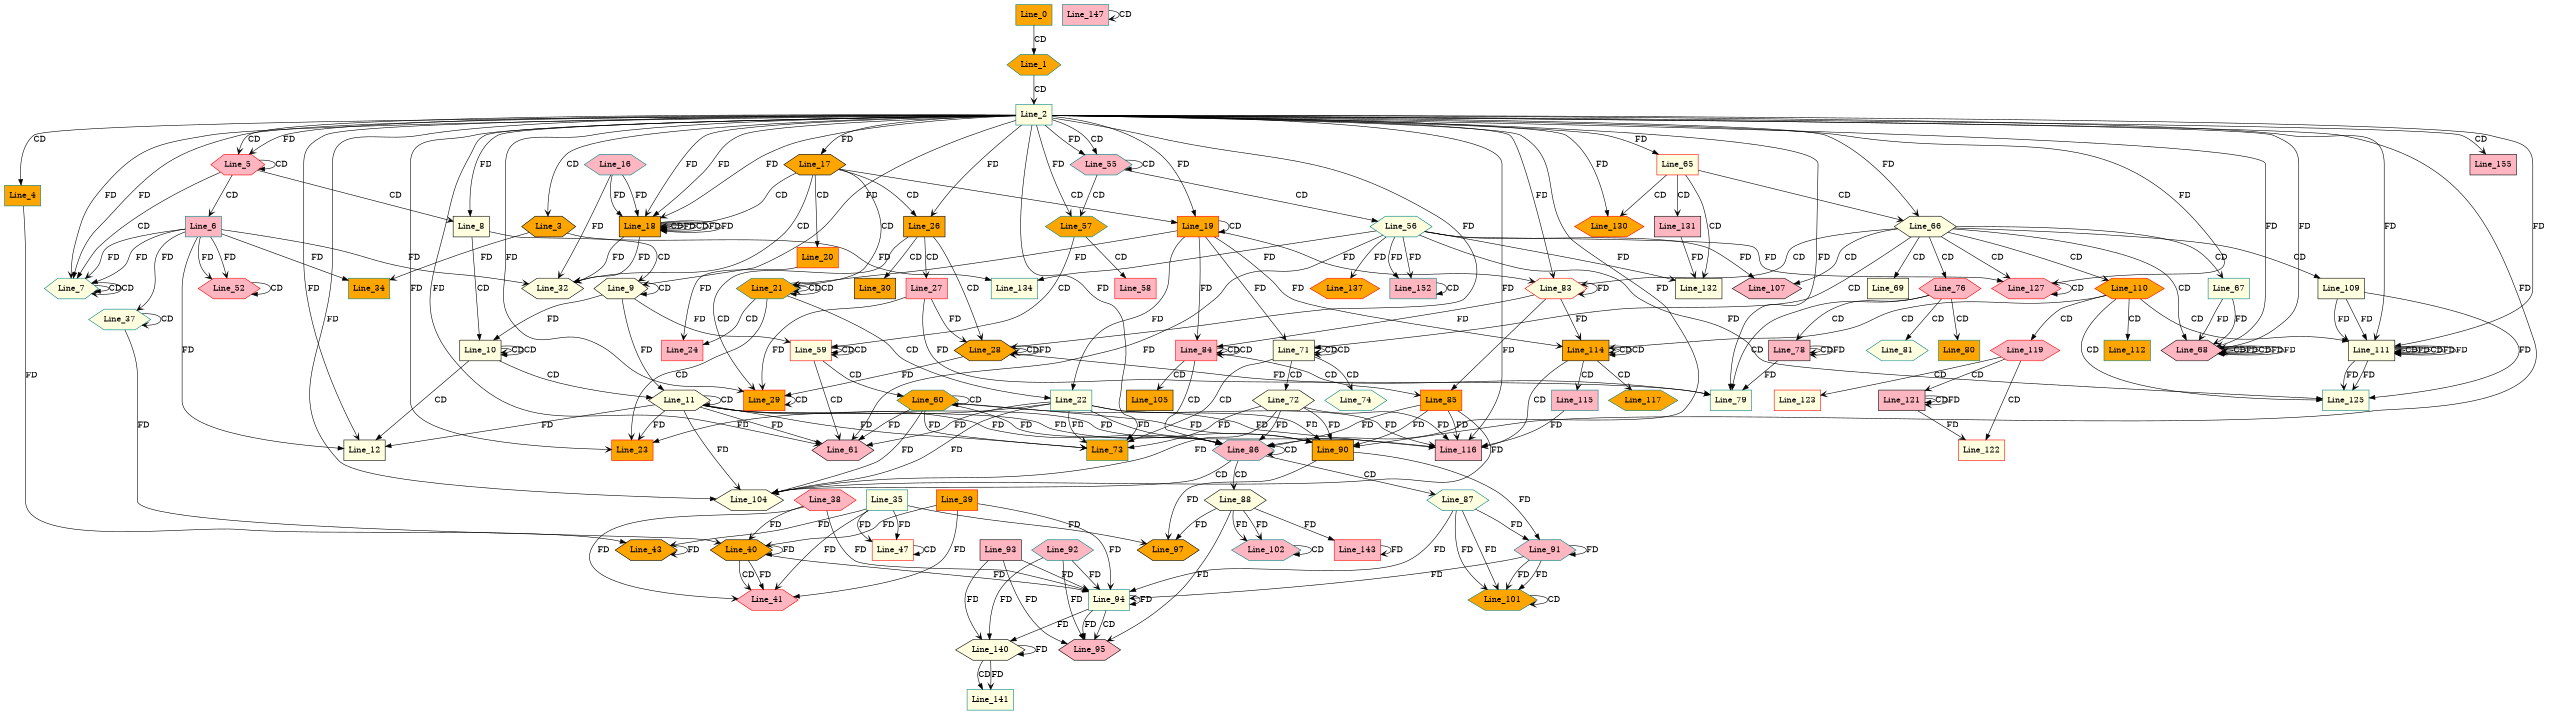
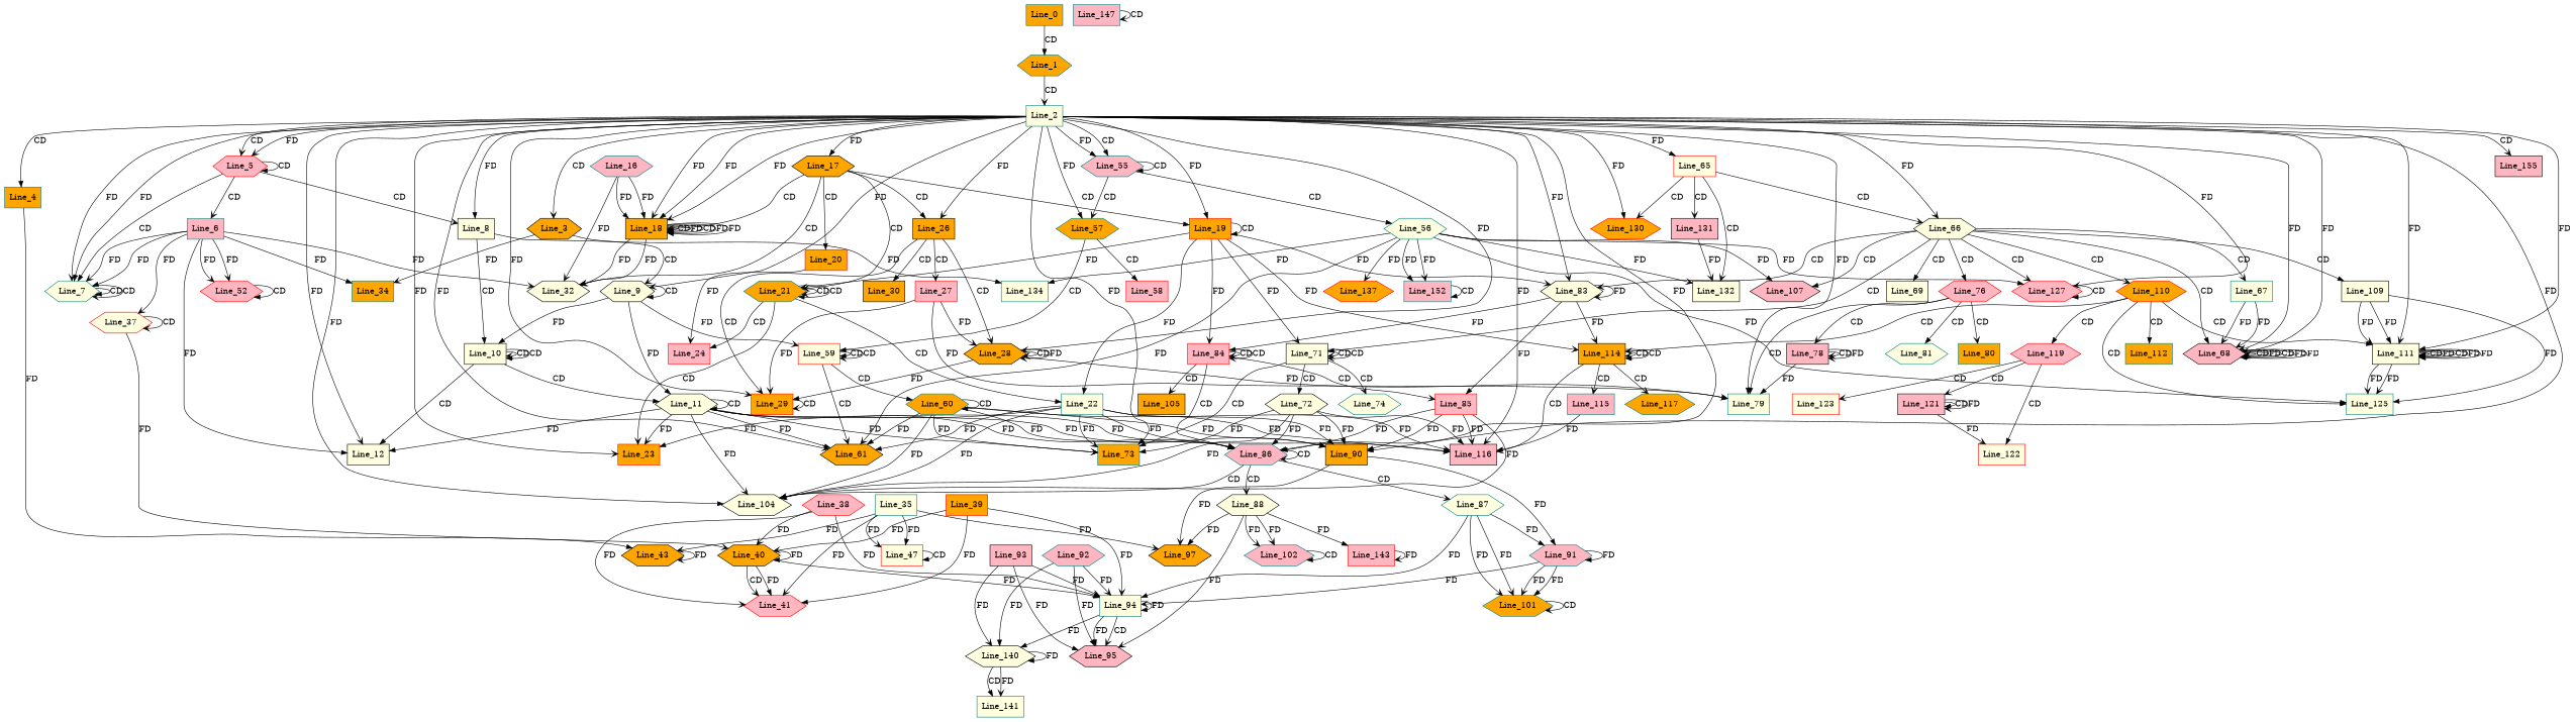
  digraph {
    node [color=black fillcolor=lightyellow shape=box style=filled]
    edge [arrowhead=vee]
    Line_0 [color=teal fillcolor=orange]
    Line_1 [color=teal fillcolor=orange shape=hexagon]
    Line_2 [color=teal]
    Line_3 [fillcolor=orange shape=hexagon]
    Line_4 [color=teal fillcolor=orange]
    Line_5 [color=red fillcolor=lightpink shape=hexagon]
    Line_7 [color=teal shape=hexagon]
    Line_8
    Line_9 [shape=hexagon]
    Line_12
    Line_17 [fillcolor=orange shape=hexagon]
    Line_18 [fillcolor=orange]
    Line_19 [color=red fillcolor=orange]
    Line_23 [color=red fillcolor=orange]
    Line_26 [fillcolor=orange]
    Line_28 [fillcolor=orange shape=hexagon]
    Line_29 [color=red fillcolor=orange]
    Line_55 [color=teal fillcolor=lightpink shape=hexagon]
    Line_57 [color=teal fillcolor=orange shape=hexagon]
-   Line_61 [fillcolor=lightpink shape=hexagon]
+   Line_61 [fillcolor=orange shape=hexagon]
    Line_65 [color=red]
    Line_66 [shape=hexagon]
    Line_68 [fillcolor=lightpink shape=hexagon]
    Line_73 [color=teal fillcolor=orange]
    Line_79 [color=teal]
-   Line_83 [color=red shape=hexagon]
+   Line_83 [shape=hexagon]
    Line_86 [color=teal fillcolor=lightpink shape=hexagon]
    Line_90 [fillcolor=orange]
    Line_104 [shape=hexagon]
    Line_111
    Line_116 [fillcolor=lightpink]
    Line_127 [color=red fillcolor=lightpink shape=hexagon]
    Line_130 [color=red fillcolor=orange shape=hexagon]
    Line_155 [fillcolor=lightpink]
    Line_34 [color=teal fillcolor=orange]
    Line_134 [color=teal]
    Line_43 [fillcolor=orange shape=hexagon]
    Line_6 [color=teal fillcolor=lightpink]
    Line_10
    Line_11 [shape=hexagon]
    Line_59 [color=red]
    Line_32 [shape=hexagon]
    Line_20 [color=red fillcolor=orange]
    Line_21 [color=teal fillcolor=orange shape=hexagon]
    Line_22 [color=teal]
    Line_71
    Line_84 [color=red fillcolor=lightpink]
    Line_114 [fillcolor=orange]
    Line_27 [color=red fillcolor=lightpink]
    Line_30 [fillcolor=orange]
    Line_56 [color=teal shape=hexagon]
    Line_58 [color=red fillcolor=lightpink]
    Line_132
    Line_131 [fillcolor=lightpink]
    Line_107 [fillcolor=lightpink shape=hexagon]
    Line_67 [color=teal]
    Line_69
    Line_76 [color=red fillcolor=lightpink shape=hexagon]
    Line_109
    Line_110 [color=red fillcolor=orange shape=hexagon]
-   Line_85 [color=red fillcolor=orange]
+   Line_85 [color=red fillcolor=lightpink]
    Line_87 [color=teal shape=hexagon]
    Line_88 [shape=hexagon]
    Line_97 [fillcolor=orange shape=hexagon]
    Line_91 [color=teal fillcolor=lightpink shape=hexagon]
    Line_125 [color=teal]
-   Line_37 [color=teal shape=hexagon]
+   Line_37 [color=red shape=hexagon]
    Line_52 [color=red fillcolor=lightpink shape=hexagon]
    Line_40 [fillcolor=orange shape=hexagon]
    Line_60 [color=teal fillcolor=orange shape=hexagon]
    Line_24 [color=red fillcolor=lightpink]
    Line_16 [color=teal fillcolor=lightpink shape=hexagon]
    Line_72 [shape=hexagon]
    Line_74 [color=teal shape=hexagon]
    Line_105 [fillcolor=orange]
    Line_115 [color=teal fillcolor=lightpink]
    Line_117 [color=teal fillcolor=orange shape=hexagon]
    Line_41 [color=red fillcolor=lightpink shape=hexagon]
    Line_94 [color=teal]
    Line_95 [fillcolor=lightpink shape=hexagon]
    Line_140 [shape=hexagon]
    Line_39 [color=red fillcolor=orange]
    Line_38 [color=red fillcolor=lightpink shape=hexagon]
    Line_35 [color=teal]
    Line_47 [color=red]
    Line_137 [color=red fillcolor=orange shape=hexagon]
    Line_152 [color=teal fillcolor=lightpink]
    Line_78 [fillcolor=lightpink]
    Line_80 [color=teal fillcolor=orange]
    Line_81 [color=teal shape=hexagon]
    Line_112 [color=teal fillcolor=orange]
    Line_119 [color=red fillcolor=lightpink shape=hexagon]
    Line_101 [color=teal fillcolor=orange shape=hexagon]
    Line_102 [color=teal fillcolor=lightpink shape=hexagon]
    Line_143 [color=red fillcolor=lightpink]
    Line_141 [color=teal]
    Line_93 [fillcolor=lightpink]
    Line_92 [color=teal fillcolor=lightpink shape=hexagon]
    Line_121 [fillcolor=lightpink]
    Line_122 [color=red]
    Line_123 [color=red]
    Line_147 [color=teal fillcolor=lightpink]
    Line_0 -> Line_1 [arrowhead=normal label=CD]
    Line_1 -> Line_2 [label=CD]
    Line_2 -> Line_3 [label=CD]
    Line_2 -> Line_4 [arrowhead=normal label=CD]
    Line_2 -> Line_5 [label=CD]
    Line_2 -> Line_5 [label=FD]
    Line_2 -> Line_7 [arrowhead=normal label=FD]
    Line_2 -> Line_7 [label=FD]
    Line_2 -> Line_8 [arrowhead=normal label=FD]
    Line_2 -> Line_9 [label=FD]
    Line_2 -> Line_12 [label=FD]
    Line_2 -> Line_17 [arrowhead=normal label=FD]
    Line_2 -> Line_18 [label=FD]
    Line_2 -> Line_18 [arrowhead=normal label=FD]
    Line_2 -> Line_18 [label=FD]
    Line_2 -> Line_19 [arrowhead=normal label=FD]
    Line_2 -> Line_23 [label=FD]
    Line_2 -> Line_26 [label=FD]
    Line_2 -> Line_28 [label=FD]
    Line_2 -> Line_29 [label=FD]
    Line_2 -> Line_55 [arrowhead=normal label=CD]
    Line_2 -> Line_55 [arrowhead=normal label=FD]
-   Line_2 -> Line_57 [label=FD]
+   Line_2 -> Line_57 [arrowhead=normal label=FD]
    Line_2 -> Line_61 [label=FD]
    Line_2 -> Line_65 [arrowhead=normal label=FD]
    Line_2 -> Line_66 [label=FD]
    Line_2 -> Line_68 [label=FD]
    Line_2 -> Line_68 [label=FD]
    Line_2 -> Line_73 [arrowhead=normal label=FD]
    Line_2 -> Line_79 [arrowhead=normal label=FD]
    Line_2 -> Line_83 [label=FD]
    Line_2 -> Line_86 [arrowhead=normal label=FD]
    Line_2 -> Line_90 [arrowhead=normal label=FD]
    Line_2 -> Line_104 [arrowhead=normal label=FD]
    Line_2 -> Line_111 [label=FD]
    Line_2 -> Line_111 [arrowhead=normal label=FD]
    Line_2 -> Line_116 [label=FD]
    Line_2 -> Line_127 [label=FD]
    Line_2 -> Line_130 [arrowhead=normal label=FD]
    Line_2 -> Line_155 [label=CD]
    Line_3 -> Line_34 [label=FD]
    Line_3 -> Line_134 [arrowhead=normal label=FD]
    Line_4 -> Line_43 [arrowhead=normal label=FD]
    Line_5 -> Line_5 [arrowhead=normal label=CD]
    Line_5 -> Line_7 [arrowhead=normal label=CD]
    Line_5 -> Line_8 [label=CD]
    Line_5 -> Line_6 [label=CD]
    Line_7 -> Line_7 [arrowhead=normal label=CD]
    Line_7 -> Line_7 [label=CD]
    Line_8 -> Line_9 [label=CD]
    Line_8 -> Line_10 [arrowhead=normal label=CD]
    Line_9 -> Line_9 [arrowhead=normal label=CD]
    Line_9 -> Line_10 [arrowhead=normal label=FD]
    Line_9 -> Line_11 [arrowhead=normal label=FD]
    Line_9 -> Line_59 [label=FD]
    Line_17 -> Line_18 [label=CD]
    Line_17 -> Line_19 [arrowhead=normal label=CD]
    Line_17 -> Line_26 [arrowhead=normal label=CD]
    Line_17 -> Line_32 [arrowhead=normal label=CD]
    Line_17 -> Line_20 [arrowhead=normal label=CD]
    Line_17 -> Line_21 [label=CD]
    Line_18 -> Line_18 [arrowhead=normal label=CD]
    Line_18 -> Line_18 [label=FD]
    Line_18 -> Line_18 [arrowhead=normal label=CD]
    Line_18 -> Line_18 [label=FD]
    Line_18 -> Line_18 [arrowhead=normal label=FD]
    Line_18 -> Line_32 [label=FD]
    Line_18 -> Line_32 [label=FD]
    Line_19 -> Line_19 [arrowhead=normal label=CD]
    Line_19 -> Line_83 [label=FD]
    Line_19 -> Line_21 [label=FD]
    Line_19 -> Line_22 [arrowhead=normal label=FD]
    Line_19 -> Line_71 [label=FD]
    Line_19 -> Line_84 [label=FD]
    Line_19 -> Line_114 [label=FD]
    Line_26 -> Line_28 [label=CD]
    Line_26 -> Line_29 [label=CD]
    Line_26 -> Line_27 [label=CD]
    Line_26 -> Line_30 [arrowhead=normal label=CD]
    Line_28 -> Line_28 [label=CD]
    Line_28 -> Line_28 [label=FD]
    Line_28 -> Line_29 [arrowhead=normal label=FD]
    Line_28 -> Line_79 [arrowhead=normal label=FD]
    Line_29 -> Line_29 [label=CD]
    Line_55 -> Line_55 [arrowhead=normal label=CD]
    Line_55 -> Line_57 [label=CD]
    Line_55 -> Line_56 [arrowhead=normal label=CD]
    Line_57 -> Line_59 [arrowhead=normal label=CD]
    Line_57 -> Line_58 [arrowhead=normal label=CD]
    Line_65 -> Line_66 [label=CD]
    Line_65 -> Line_130 [label=CD]
    Line_65 -> Line_132 [label=CD]
    Line_65 -> Line_131 [label=CD]
    Line_66 -> Line_68 [arrowhead=normal label=CD]
    Line_66 -> Line_83 [label=CD]
    Line_66 -> Line_127 [label=CD]
    Line_66 -> Line_71 [arrowhead=normal label=CD]
    Line_66 -> Line_107 [arrowhead=normal label=CD]
    Line_66 -> Line_67 [label=CD]
    Line_66 -> Line_69 [arrowhead=normal label=CD]
    Line_66 -> Line_76 [arrowhead=normal label=CD]
    Line_66 -> Line_109 [arrowhead=normal label=CD]
    Line_66 -> Line_110 [label=CD]
    Line_68 -> Line_68 [label=CD]
    Line_68 -> Line_68 [label=FD]
    Line_68 -> Line_68 [arrowhead=normal label=CD]
    Line_68 -> Line_68 [arrowhead=normal label=FD]
    Line_68 -> Line_68 [arrowhead=normal label=FD]
    Line_83 -> Line_83 [label=FD]
    Line_83 -> Line_84 [arrowhead=normal label=FD]
    Line_83 -> Line_114 [label=FD]
    Line_83 -> Line_85 [arrowhead=normal label=FD]
    Line_86 -> Line_86 [label=CD]
    Line_86 -> Line_104 [arrowhead=normal label=CD]
    Line_86 -> Line_87 [label=CD]
    Line_86 -> Line_88 [label=CD]
    Line_90 -> Line_97 [label=FD]
    Line_90 -> Line_91 [arrowhead=normal label=FD]
    Line_111 -> Line_111 [arrowhead=normal label=CD]
    Line_111 -> Line_111 [label=FD]
    Line_111 -> Line_111 [arrowhead=normal label=CD]
    Line_111 -> Line_111 [label=FD]
    Line_111 -> Line_111 [arrowhead=normal label=FD]
    Line_111 -> Line_125 [label=FD]
    Line_111 -> Line_125 [label=FD]
    Line_127 -> Line_127 [arrowhead=normal label=CD]
    Line_43 -> Line_43 [label=FD]
    Line_6 -> Line_7 [arrowhead=normal label=FD]
    Line_6 -> Line_7 [label=FD]
    Line_6 -> Line_12 [arrowhead=normal label=FD]
    Line_6 -> Line_34 [arrowhead=normal label=FD]
    Line_6 -> Line_32 [label=FD]
    Line_6 -> Line_37 [label=FD]
    Line_6 -> Line_52 [label=FD]
    Line_6 -> Line_52 [label=FD]
    Line_10 -> Line_12 [arrowhead=normal label=CD]
    Line_10 -> Line_10 [label=CD]
    Line_10 -> Line_10 [arrowhead=normal label=CD]
    Line_10 -> Line_11 [arrowhead=normal label=CD]
    Line_11 -> Line_12 [arrowhead=normal label=FD]
    Line_11 -> Line_23 [label=FD]
    Line_11 -> Line_61 [arrowhead=normal label=FD]
    Line_11 -> Line_73 [label=FD]
    Line_11 -> Line_86 [label=FD]
    Line_11 -> Line_90 [arrowhead=normal label=FD]
    Line_11 -> Line_104 [label=FD]
    Line_11 -> Line_116 [arrowhead=normal label=FD]
    Line_11 -> Line_11 [arrowhead=normal label=CD]
    Line_59 -> Line_61 [label=CD]
    Line_59 -> Line_59 [arrowhead=normal label=CD]
    Line_59 -> Line_59 [label=CD]
    Line_59 -> Line_60 [arrowhead=normal label=CD]
    Line_20 -> Line_24 [label=FD]
    Line_21 -> Line_23 [label=CD]
    Line_21 -> Line_21 [label=CD]
    Line_21 -> Line_21 [arrowhead=normal label=CD]
    Line_21 -> Line_22 [arrowhead=normal label=CD]
    Line_21 -> Line_24 [arrowhead=normal label=CD]
    Line_22 -> Line_23 [arrowhead=normal label=FD]
    Line_22 -> Line_61 [arrowhead=normal label=FD]
    Line_22 -> Line_73 [label=FD]
    Line_22 -> Line_86 [arrowhead=normal label=FD]
    Line_22 -> Line_90 [arrowhead=normal label=FD]
    Line_22 -> Line_104 [arrowhead=normal label=FD]
    Line_22 -> Line_116 [label=FD]
    Line_71 -> Line_73 [arrowhead=normal label=CD]
    Line_71 -> Line_71 [label=CD]
    Line_71 -> Line_71 [label=CD]
    Line_71 -> Line_72 [arrowhead=normal label=CD]
    Line_71 -> Line_74 [label=CD]
    Line_84 -> Line_86 [arrowhead=normal label=CD]
    Line_84 -> Line_84 [label=CD]
    Line_84 -> Line_84 [label=CD]
    Line_84 -> Line_85 [label=CD]
    Line_84 -> Line_105 [label=CD]
    Line_114 -> Line_116 [label=CD]
    Line_114 -> Line_114 [label=CD]
    Line_114 -> Line_114 [arrowhead=normal label=CD]
    Line_114 -> Line_115 [label=CD]
    Line_114 -> Line_117 [label=CD]
    Line_27 -> Line_28 [label=FD]
    Line_27 -> Line_29 [label=FD]
    Line_27 -> Line_79 [label=FD]
    Line_56 -> Line_61 [label=FD]
    Line_56 -> Line_127 [arrowhead=normal label=FD]
    Line_56 -> Line_134 [arrowhead=normal label=FD]
    Line_56 -> Line_132 [label=FD]
    Line_56 -> Line_107 [arrowhead=normal label=FD]
    Line_56 -> Line_125 [arrowhead=normal label=FD]
    Line_56 -> Line_137 [label=FD]
    Line_56 -> Line_152 [label=FD]
    Line_56 -> Line_152 [arrowhead=normal label=FD]
    Line_131 -> Line_132 [label=FD]
    Line_67 -> Line_68 [label=FD]
    Line_67 -> Line_68 [label=FD]
    Line_76 -> Line_79 [arrowhead=normal label=CD]
    Line_76 -> Line_78 [label=CD]
    Line_76 -> Line_80 [label=CD]
    Line_76 -> Line_81 [arrowhead=normal label=CD]
    Line_109 -> Line_111 [label=FD]
    Line_109 -> Line_111 [arrowhead=normal label=FD]
    Line_109 -> Line_125 [arrowhead=normal label=FD]
    Line_110 -> Line_111 [arrowhead=normal label=CD]
    Line_110 -> Line_114 [label=CD]
    Line_110 -> Line_125 [arrowhead=normal label=CD]
    Line_110 -> Line_112 [arrowhead=normal label=CD]
    Line_110 -> Line_119 [arrowhead=normal label=CD]
    Line_85 -> Line_86 [arrowhead=normal label=FD]
    Line_85 -> Line_90 [arrowhead=normal label=FD]
    Line_85 -> Line_104 [arrowhead=normal label=FD]
    Line_85 -> Line_116 [label=FD]
    Line_87 -> Line_91 [arrowhead=normal label=FD]
    Line_87 -> Line_94 [arrowhead=normal label=FD]
    Line_87 -> Line_101 [label=FD]
    Line_87 -> Line_101 [label=FD]
    Line_88 -> Line_97 [arrowhead=normal label=FD]
    Line_88 -> Line_95 [label=FD]
    Line_88 -> Line_102 [label=FD]
    Line_88 -> Line_102 [label=FD]
    Line_88 -> Line_143 [arrowhead=normal label=FD]
    Line_91 -> Line_91 [arrowhead=normal label=FD]
    Line_91 -> Line_94 [label=FD]
    Line_91 -> Line_101 [label=FD]
    Line_91 -> Line_101 [arrowhead=normal label=FD]
    Line_37 -> Line_37 [label=CD]
    Line_37 -> Line_40 [label=FD]
    Line_52 -> Line_52 [arrowhead=normal label=CD]
    Line_40 -> Line_40 [arrowhead=normal label=FD]
    Line_40 -> Line_41 [label=CD]
    Line_40 -> Line_41 [arrowhead=normal label=FD]
    Line_40 -> Line_94 [arrowhead=normal label=FD]
    Line_60 -> Line_61 [arrowhead=normal label=FD]
    Line_60 -> Line_73 [label=FD]
    Line_60 -> Line_86 [label=FD]
    Line_60 -> Line_90 [label=FD]
    Line_60 -> Line_104 [label=FD]
    Line_60 -> Line_116 [label=FD]
    Line_60 -> Line_60 [arrowhead=normal label=CD]
    Line_16 -> Line_18 [arrowhead=normal label=FD]
    Line_16 -> Line_18 [arrowhead=normal label=FD]
    Line_16 -> Line_32 [label=FD]
    Line_72 -> Line_73 [arrowhead=normal label=FD]
    Line_72 -> Line_86 [arrowhead=normal label=FD]
    Line_72 -> Line_90 [arrowhead=normal label=FD]
    Line_72 -> Line_104 [label=FD]
    Line_72 -> Line_116 [arrowhead=normal label=FD]
    Line_115 -> Line_116 [arrowhead=normal label=FD]
    Line_94 -> Line_94 [arrowhead=normal label=FD]
    Line_94 -> Line_95 [label=CD]
    Line_94 -> Line_95 [arrowhead=normal label=FD]
    Line_94 -> Line_140 [arrowhead=normal label=FD]
    Line_140 -> Line_140 [arrowhead=normal label=FD]
    Line_140 -> Line_141 [arrowhead=normal label=CD]
    Line_140 -> Line_141 [label=FD]
    Line_39 -> Line_40 [label=FD]
    Line_39 -> Line_41 [arrowhead=normal label=FD]
    Line_39 -> Line_94 [label=FD]
    Line_38 -> Line_40 [label=FD]
    Line_38 -> Line_41 [label=FD]
    Line_38 -> Line_94 [label=FD]
    Line_35 -> Line_43 [label=FD]
    Line_35 -> Line_97 [label=FD]
    Line_35 -> Line_41 [label=FD]
    Line_35 -> Line_47 [arrowhead=normal label=FD]
    Line_35 -> Line_47 [label=FD]
    Line_47 -> Line_47 [arrowhead=normal label=CD]
    Line_152 -> Line_152 [arrowhead=normal label=CD]
    Line_78 -> Line_79 [arrowhead=normal label=FD]
    Line_78 -> Line_78 [label=CD]
    Line_78 -> Line_78 [label=FD]
    Line_119 -> Line_121 [label=CD]
    Line_119 -> Line_122 [arrowhead=normal label=CD]
    Line_119 -> Line_123 [label=CD]
    Line_101 -> Line_101 [label=CD]
    Line_102 -> Line_102 [arrowhead=normal label=CD]
    Line_143 -> Line_143 [label=FD]
    Line_93 -> Line_94 [label=FD]
    Line_93 -> Line_95 [arrowhead=normal label=FD]
    Line_93 -> Line_140 [label=FD]
    Line_92 -> Line_94 [label=FD]
    Line_92 -> Line_95 [arrowhead=normal label=FD]
    Line_92 -> Line_140 [arrowhead=normal label=FD]
    Line_121 -> Line_121 [arrowhead=normal label=CD]
    Line_121 -> Line_121 [label=FD]
    Line_121 -> Line_122 [label=FD]
    Line_147 -> Line_147 [label=CD]
  }
